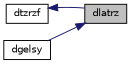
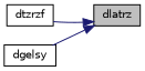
  digraph {
    rankdir=RL
    node [color=black fillcolor=white fontname=Helvetica fontsize=10 shape=record style=filled]
    edge [color=midnightblue dir=back fontname=Helvetica fontsize=10 labelfontname=Helvetica labelfontsize=10 style=solid]
    n1 [fillcolor=grey75 fontcolor=black height=0.2 label=dlatrz width=0.4]
    n2 [height=0.2 label=dtzrzf width=0.4]
    n3 [height=0.2 label=dgelsy width=0.4]
-   n2 -> n1
+   n1 -> n2
    n1 -> n3
  }
